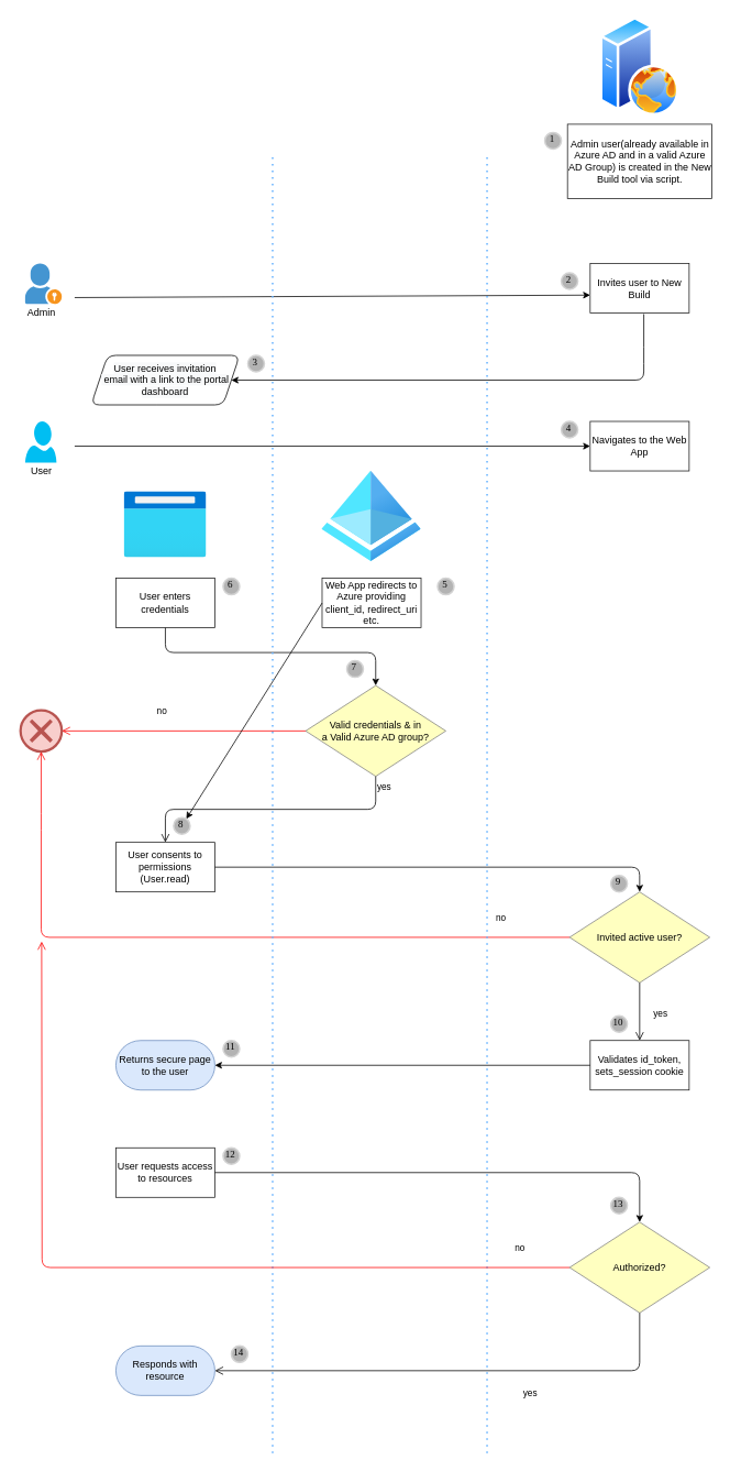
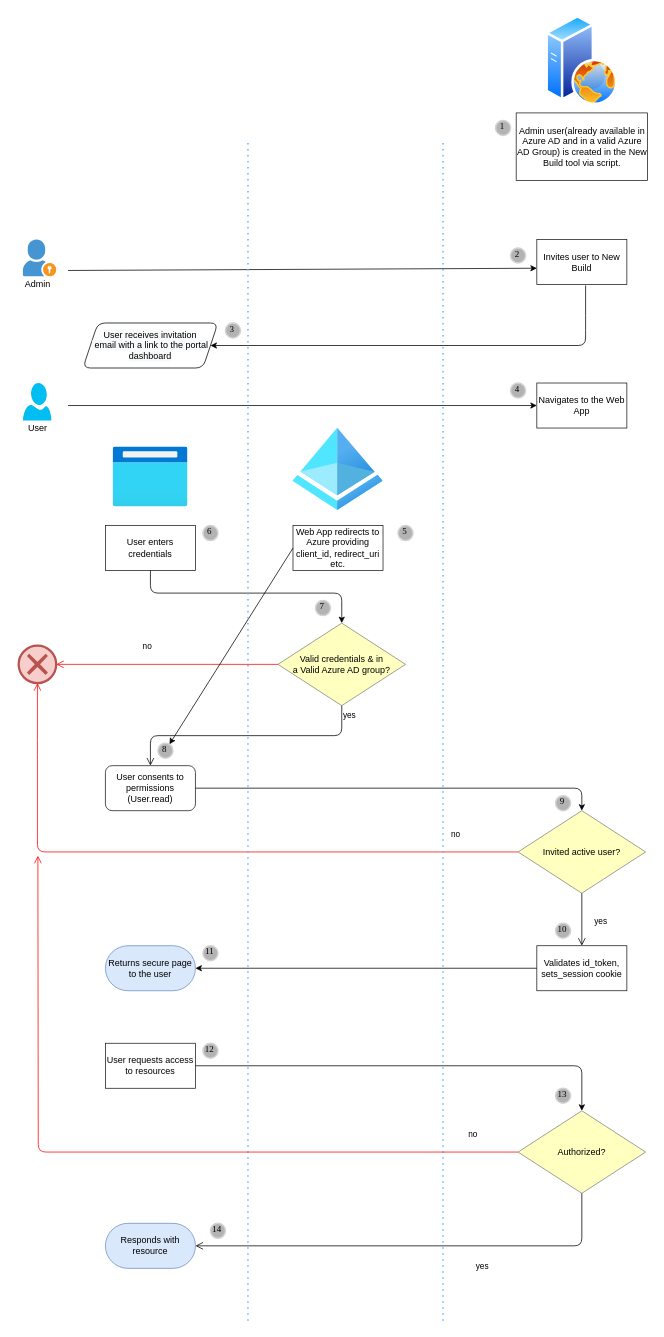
  <mxCell id="0" />
  <mxCell id="1" parent="0" />
  <mxCell id="2" value="" style="shadow=0;dashed=0;html=1;strokeColor=none;fillColor=#4495D1;labelPosition=center;verticalLabelPosition=bottom;verticalAlign=top;align=center;outlineConnect=0;shape=mxgraph.veeam.portal_admin;" parent="1" vertex="1"><mxGeometry x="30" y="318.8" width="44.4" height="48.8" as="geometry" /></mxCell>
  <mxCell id="3" value="Invites user to New Build" style="rounded=0;whiteSpace=wrap;html=1;strokeColor=#1A1A1A;" parent="1" vertex="1"><mxGeometry x="715" y="318.8" width="120" height="60" as="geometry" /></mxCell>
  <mxCell id="4" value="" style="aspect=fixed;perimeter=ellipsePerimeter;html=1;align=center;shadow=0;dashed=0;spacingTop=3;image;image=img/lib/active_directory/web_server.svg;strokeColor=#1A1A1A;" parent="1" vertex="1"><mxGeometry x="727" y="20" width="96" height="120" as="geometry" /></mxCell>
  <mxCell id="5" value="" style="aspect=fixed;html=1;points=[];align=center;image;fontSize=12;image=img/lib/azure2/identity/Azure_Active_Directory.svg;strokeColor=#1A1A1A;" parent="1" vertex="1"><mxGeometry x="389.69" y="570" width="120.31" height="110" as="geometry" /></mxCell>
  <mxCell id="6" value="" style="verticalLabelPosition=bottom;html=1;verticalAlign=top;align=center;strokeColor=none;fillColor=#00BEF2;shape=mxgraph.azure.user;" parent="1" vertex="1"><mxGeometry x="30" y="510" width="38" height="50" as="geometry" /></mxCell>
  <mxCell id="7" value="Navigates to the Web App" style="rounded=0;whiteSpace=wrap;html=1;strokeColor=#1A1A1A;" parent="1" vertex="1"><mxGeometry x="715" y="510" width="120" height="60" as="geometry" /></mxCell>
  <mxCell id="8" value="Web App redirects to Azure providing client_id, redirect_uri etc." style="rounded=0;whiteSpace=wrap;html=1;strokeColor=#1A1A1A;" parent="1" vertex="1"><mxGeometry x="390" y="700" width="120" height="60" as="geometry" /></mxCell>
  <mxCell id="9" value="User enters credentials" style="rounded=0;whiteSpace=wrap;html=1;strokeColor=#1A1A1A;" parent="1" vertex="1"><mxGeometry x="140" y="700" width="120" height="60" as="geometry" /></mxCell>
- <mxCell id="10" value="User consents to permissions&lt;br&gt;(User.read)" style="rounded=0;whiteSpace=wrap;html=1;strokeColor=#1A1A1A;" parent="1" vertex="1"><mxGeometry x="140" y="1020" width="120" height="60" as="geometry" /></mxCell>
+ <mxCell id="10" value="User consents to permissions&lt;br&gt;(User.read)" style="whiteSpace=wrap;html=1;strokeColor=#1A1A1A;rounded=1;" parent="1" vertex="1"><mxGeometry x="140" y="1020" width="120" height="60" as="geometry" /></mxCell>
  <mxCell id="11" value="Valid credentials &amp;amp; in &lt;br&gt;a Valid Azure AD group?" style="rhombus;whiteSpace=wrap;html=1;fillColor=#ffffc0;strokeColor=#808080;" parent="1" vertex="1"><mxGeometry x="370" y="830" width="170" height="110" as="geometry" /></mxCell>
  <mxCell id="12" value="no" style="edgeStyle=orthogonalEdgeStyle;html=1;align=left;verticalAlign=bottom;endArrow=open;endSize=8;strokeColor=#ff0000;" parent="1" source="11" target="14" edge="1"><mxGeometry x="0.232" y="-15" relative="1" as="geometry"><mxPoint x="40" y="830" as="targetPoint" /><mxPoint as="offset" /></mxGeometry></mxCell>
  <mxCell id="13" value="yes" style="edgeStyle=orthogonalEdgeStyle;html=1;align=left;verticalAlign=top;endArrow=open;endSize=8;entryX=0.5;entryY=0;entryDx=0;entryDy=0;exitX=0.5;exitY=1;exitDx=0;exitDy=0;" parent="1" source="11" target="10" edge="1"><mxGeometry x="-1" relative="1" as="geometry"><mxPoint x="210" y="870" as="targetPoint" /></mxGeometry></mxCell>
  <mxCell id="14" value="" style="points=[[0.145,0.145,0],[0.5,0,0],[0.855,0.145,0],[1,0.5,0],[0.855,0.855,0],[0.5,1,0],[0.145,0.855,0],[0,0.5,0]];shape=mxgraph.bpmn.event;html=1;verticalLabelPosition=bottom;labelBackgroundColor=#ffffff;verticalAlign=top;align=center;perimeter=ellipsePerimeter;outlineConnect=0;aspect=fixed;outline=end;symbol=cancel;strokeColor=#b85450;fillColor=#f8cecc;" parent="1" vertex="1"><mxGeometry x="24.4" y="860" width="50" height="50" as="geometry" /></mxCell>
  <mxCell id="15" value="Invited active user?" style="rhombus;whiteSpace=wrap;html=1;fillColor=#ffffc0;strokeColor=#808080;" parent="1" vertex="1"><mxGeometry x="690" y="1080" width="170" height="110" as="geometry" /></mxCell>
  <mxCell id="16" value="Validates id_token, sets_session cookie" style="rounded=0;whiteSpace=wrap;html=1;strokeColor=#1A1A1A;" parent="1" vertex="1"><mxGeometry x="715" y="1260" width="120" height="60" as="geometry" /></mxCell>
  <mxCell id="17" value="" style="endArrow=classic;html=1;strokeColor=#000000;entryX=0;entryY=0.637;entryDx=0;entryDy=0;entryPerimeter=0;" parent="1" edge="1" target="3"><mxGeometry width="50" height="50" relative="1" as="geometry"><mxPoint x="90" y="360" as="sourcePoint" /><mxPoint x="700" y="360" as="targetPoint" /></mxGeometry></mxCell>
  <mxCell id="18" value="" style="endArrow=classic;html=1;strokeColor=#000000;entryX=0;entryY=0.5;entryDx=0;entryDy=0;" parent="1" target="7" edge="1"><mxGeometry width="50" height="50" relative="1" as="geometry"><mxPoint x="90" y="540" as="sourcePoint" /><mxPoint x="150" y="539.29" as="targetPoint" /></mxGeometry></mxCell>
  <mxCell id="19" value="Admin" style="text;html=1;strokeColor=none;fillColor=none;align=center;verticalAlign=middle;whiteSpace=wrap;rounded=0;" parent="1" vertex="1"><mxGeometry x="20.5" y="367.6" width="57.8" height="20" as="geometry" /></mxCell>
  <mxCell id="20" value="User" style="text;html=1;strokeColor=none;fillColor=none;align=center;verticalAlign=middle;whiteSpace=wrap;rounded=0;" parent="1" vertex="1"><mxGeometry x="20.5" y="560" width="57.8" height="20" as="geometry" /></mxCell>
  <mxCell id="21" value="" style="aspect=fixed;html=1;points=[];align=center;image;fontSize=12;image=img/lib/azure2/general/Browser.svg;strokeColor=#1A1A1A;" parent="1" vertex="1"><mxGeometry x="150" y="595" width="100" height="80" as="geometry" /></mxCell>
  <mxCell id="22" value="" style="endArrow=classic;html=1;strokeColor=#000000;exitX=0;exitY=0.5;exitDx=0;exitDy=0;" parent="1" source="8" target="41" edge="1"><mxGeometry width="50" height="50" relative="1" as="geometry"><mxPoint x="340" y="770" as="sourcePoint" /><mxPoint x="390" y="720" as="targetPoint" /></mxGeometry></mxCell>
  <mxCell id="23" value="" style="endArrow=classic;html=1;strokeColor=#000000;exitX=0.5;exitY=1;exitDx=0;exitDy=0;entryX=0.5;entryY=0;entryDx=0;entryDy=0;" parent="1" source="9" target="11" edge="1"><mxGeometry width="50" height="50" relative="1" as="geometry"><mxPoint x="340" y="850" as="sourcePoint" /><mxPoint x="210" y="810" as="targetPoint" /><Array as="points"><mxPoint x="200" y="790" /><mxPoint x="455" y="790" /></Array></mxGeometry></mxCell>
  <mxCell id="24" value="" style="endArrow=classic;html=1;strokeColor=#000000;entryX=0.5;entryY=0;entryDx=0;entryDy=0;exitX=1;exitY=0.5;exitDx=0;exitDy=0;" parent="1" source="10" target="15" edge="1"><mxGeometry width="50" height="50" relative="1" as="geometry"><mxPoint x="260" y="999.41" as="sourcePoint" /><mxPoint x="660" y="1020" as="targetPoint" /><Array as="points"><mxPoint x="775" y="1050" /></Array></mxGeometry></mxCell>
  <mxCell id="25" value="" style="endArrow=classic;html=1;strokeColor=#000000;exitX=0;exitY=0.5;exitDx=0;exitDy=0;entryX=1;entryY=0.5;entryDx=0;entryDy=0;" parent="1" source="16" edge="1"><mxGeometry width="50" height="50" relative="1" as="geometry"><mxPoint x="270" y="1009.41" as="sourcePoint" /><mxPoint x="260" y="1290" as="targetPoint" /></mxGeometry></mxCell>
  <mxCell id="26" value="no" style="edgeStyle=orthogonalEdgeStyle;html=1;align=left;verticalAlign=bottom;endArrow=open;endSize=8;strokeColor=#ff0000;exitX=0;exitY=0.5;exitDx=0;exitDy=0;entryX=0.5;entryY=1;entryDx=0;entryDy=0;entryPerimeter=0;" parent="1" source="15" target="14" edge="1"><mxGeometry x="-0.787" y="-15" relative="1" as="geometry"><mxPoint x="84.4" y="875" as="targetPoint" /><mxPoint x="125" y="875" as="sourcePoint" /><mxPoint x="1" as="offset" /></mxGeometry></mxCell>
  <mxCell id="27" value="yes" style="edgeStyle=orthogonalEdgeStyle;html=1;align=left;verticalAlign=top;endArrow=open;endSize=8;entryX=0.5;entryY=0;entryDx=0;entryDy=0;exitX=0.5;exitY=1;exitDx=0;exitDy=0;" parent="1" source="15" target="16" edge="1"><mxGeometry x="-0.273" y="15" relative="1" as="geometry"><mxPoint x="210" y="980" as="targetPoint" /><mxPoint x="210" y="930" as="sourcePoint" /><mxPoint as="offset" /></mxGeometry></mxCell>
  <mxCell id="28" value="" style="endArrow=none;dashed=1;html=1;dashPattern=1 3;strokeWidth=2;strokeColor=#66B2FF;" parent="1" edge="1"><mxGeometry width="50" height="50" relative="1" as="geometry"><mxPoint x="330" y="1760" as="sourcePoint" /><mxPoint x="330" y="190" as="targetPoint" /></mxGeometry></mxCell>
  <mxCell id="29" value="" style="endArrow=none;dashed=1;html=1;dashPattern=1 3;strokeWidth=2;strokeColor=#66B2FF;" parent="1" edge="1"><mxGeometry width="50" height="50" relative="1" as="geometry"><mxPoint x="590" y="1760" as="sourcePoint" /><mxPoint x="590" y="184" as="targetPoint" /></mxGeometry></mxCell>
  <mxCell id="30" value="User requests access to resources" style="rounded=0;whiteSpace=wrap;html=1;strokeColor=#1A1A1A;" parent="1" vertex="1"><mxGeometry x="140" y="1390" width="120" height="60" as="geometry" /></mxCell>
  <mxCell id="31" value="" style="endArrow=classic;html=1;strokeColor=#000000;exitX=1;exitY=0.5;exitDx=0;exitDy=0;entryX=0.5;entryY=0;entryDx=0;entryDy=0;" parent="1" source="30" target="32" edge="1"><mxGeometry width="50" height="50" relative="1" as="geometry"><mxPoint x="260" y="1490.41" as="sourcePoint" /><mxPoint x="690" y="1490" as="targetPoint" /><Array as="points"><mxPoint x="775" y="1420" /></Array></mxGeometry></mxCell>
  <mxCell id="32" value="Authorized?" style="rhombus;whiteSpace=wrap;html=1;fillColor=#ffffc0;strokeColor=#808080;" parent="1" vertex="1"><mxGeometry x="690" y="1480" width="170" height="110" as="geometry" /></mxCell>
  <mxCell id="33" value="no" style="edgeStyle=orthogonalEdgeStyle;html=1;align=left;verticalAlign=bottom;endArrow=open;endSize=8;strokeColor=#ff0000;exitX=0;exitY=0.5;exitDx=0;exitDy=0;" parent="1" source="32" edge="1"><mxGeometry x="-0.87" y="-15" relative="1" as="geometry"><mxPoint x="50" y="1140" as="targetPoint" /><mxPoint x="700" y="1105" as="sourcePoint" /><mxPoint x="-1" as="offset" /></mxGeometry></mxCell>
  <mxCell id="34" value="Responds with resource" style="rounded=1;whiteSpace=wrap;html=1;strokeColor=#6c8ebf;sketch=0;glass=0;shadow=0;arcSize=50;fillColor=#dae8fc;" parent="1" vertex="1"><mxGeometry x="140" y="1630" width="120" height="60" as="geometry" /></mxCell>
  <mxCell id="35" value="yes" style="edgeStyle=orthogonalEdgeStyle;html=1;align=left;verticalAlign=top;endArrow=open;endSize=8;entryX=1;entryY=0.5;entryDx=0;entryDy=0;exitX=0.5;exitY=1;exitDx=0;exitDy=0;" parent="1" source="32" target="34" edge="1"><mxGeometry x="-0.273" y="15" relative="1" as="geometry"><mxPoint x="785" y="1270" as="targetPoint" /><mxPoint x="890" y="1660" as="sourcePoint" /><mxPoint as="offset" /></mxGeometry></mxCell>
  <mxCell id="36" value="2" style="ellipse;whiteSpace=wrap;html=1;aspect=fixed;strokeWidth=2;fontFamily=Tahoma;spacingBottom=4;spacingRight=2;strokeColor=#d3d3d3;fillColor=#B3B3B3;" parent="1" vertex="1"><mxGeometry x="680" y="330" width="20" height="20" as="geometry" /></mxCell>
  <mxCell id="37" value="4" style="ellipse;whiteSpace=wrap;html=1;aspect=fixed;strokeWidth=2;fontFamily=Tahoma;spacingBottom=4;spacingRight=2;strokeColor=#d3d3d3;fillColor=#B3B3B3;" parent="1" vertex="1"><mxGeometry x="680" y="510" width="20" height="20" as="geometry" /></mxCell>
  <mxCell id="38" value="5" style="ellipse;whiteSpace=wrap;html=1;aspect=fixed;strokeWidth=2;fontFamily=Tahoma;spacingBottom=4;spacingRight=2;strokeColor=#d3d3d3;fillColor=#B3B3B3;" parent="1" vertex="1"><mxGeometry x="530" y="700" width="20" height="20" as="geometry" /></mxCell>
  <mxCell id="39" value="6" style="ellipse;whiteSpace=wrap;html=1;aspect=fixed;strokeWidth=2;fontFamily=Tahoma;spacingBottom=4;spacingRight=2;strokeColor=#d3d3d3;fillColor=#B3B3B3;" parent="1" vertex="1"><mxGeometry x="270" y="700" width="20" height="20" as="geometry" /></mxCell>
  <mxCell id="40" value="7" style="ellipse;whiteSpace=wrap;html=1;aspect=fixed;strokeWidth=2;fontFamily=Tahoma;spacingBottom=4;spacingRight=2;strokeColor=#d3d3d3;fillColor=#B3B3B3;" parent="1" vertex="1"><mxGeometry x="420" y="800" width="20" height="20" as="geometry" /></mxCell>
  <mxCell id="41" value="8" style="ellipse;whiteSpace=wrap;html=1;aspect=fixed;strokeWidth=2;fontFamily=Tahoma;spacingBottom=4;spacingRight=2;strokeColor=#d3d3d3;fillColor=#B3B3B3;" parent="1" vertex="1"><mxGeometry x="210" y="990" width="20" height="20" as="geometry" /></mxCell>
  <mxCell id="42" value="9" style="ellipse;whiteSpace=wrap;html=1;aspect=fixed;strokeWidth=2;fontFamily=Tahoma;spacingBottom=4;spacingRight=2;strokeColor=#d3d3d3;fillColor=#B3B3B3;" parent="1" vertex="1"><mxGeometry x="740" y="1060" width="20" height="20" as="geometry" /></mxCell>
  <mxCell id="43" value="10" style="ellipse;whiteSpace=wrap;html=1;aspect=fixed;strokeWidth=2;fontFamily=Tahoma;spacingBottom=4;spacingRight=2;strokeColor=#d3d3d3;fillColor=#B3B3B3;" parent="1" vertex="1"><mxGeometry x="740" y="1230" width="20" height="20" as="geometry" /></mxCell>
  <mxCell id="44" value="11" style="ellipse;whiteSpace=wrap;html=1;aspect=fixed;strokeWidth=2;fontFamily=Tahoma;spacingBottom=4;spacingRight=2;strokeColor=#d3d3d3;fillColor=#B3B3B3;" parent="1" vertex="1"><mxGeometry x="270" y="1260" width="20" height="20" as="geometry" /></mxCell>
  <mxCell id="45" value="12" style="ellipse;whiteSpace=wrap;html=1;aspect=fixed;strokeWidth=2;fontFamily=Tahoma;spacingBottom=4;spacingRight=2;strokeColor=#d3d3d3;fillColor=#B3B3B3;" parent="1" vertex="1"><mxGeometry x="270" y="1390" width="20" height="20" as="geometry" /></mxCell>
  <mxCell id="46" value="13" style="ellipse;whiteSpace=wrap;html=1;aspect=fixed;strokeWidth=2;fontFamily=Tahoma;spacingBottom=4;spacingRight=2;strokeColor=#d3d3d3;fillColor=#B3B3B3;" parent="1" vertex="1"><mxGeometry x="740" y="1450" width="20" height="20" as="geometry" /></mxCell>
  <mxCell id="47" value="14" style="ellipse;whiteSpace=wrap;html=1;aspect=fixed;strokeWidth=2;fontFamily=Tahoma;spacingBottom=4;spacingRight=2;strokeColor=#d3d3d3;fillColor=#B3B3B3;" parent="1" vertex="1"><mxGeometry x="280" y="1630" width="20" height="20" as="geometry" /></mxCell>
  <mxCell id="48" value="Admin user(already available in Azure AD and in a valid Azure AD Group) is created in the New Build tool via script." style="rounded=0;whiteSpace=wrap;html=1;strokeColor=#1A1A1A;" vertex="1" parent="1"><mxGeometry x="687.5" y="150" width="175" height="90" as="geometry" /></mxCell>
  <mxCell id="49" value="Returns secure page to the user" style="rounded=1;whiteSpace=wrap;html=1;strokeColor=#6c8ebf;sketch=0;glass=0;shadow=0;arcSize=50;fillColor=#dae8fc;" vertex="1" parent="1"><mxGeometry x="140" y="1260" width="120" height="60" as="geometry" /></mxCell>
  <mxCell id="50" value="1" style="ellipse;whiteSpace=wrap;html=1;aspect=fixed;strokeWidth=2;fontFamily=Tahoma;spacingBottom=4;spacingRight=2;strokeColor=#d3d3d3;fillColor=#B3B3B3;" vertex="1" parent="1"><mxGeometry x="660" y="160" width="20" height="20" as="geometry" /></mxCell>
  <mxCell id="51" value="" style="endArrow=classic;html=1;strokeColor=#000000;" edge="1" parent="1"><mxGeometry width="50" height="50" relative="1" as="geometry"><mxPoint x="780" y="380" as="sourcePoint" /><mxPoint x="280" y="460" as="targetPoint" /><Array as="points"><mxPoint x="780" y="430" /><mxPoint x="780" y="460" /></Array></mxGeometry></mxCell>
  <mxCell id="52" value="3" style="ellipse;whiteSpace=wrap;html=1;aspect=fixed;strokeWidth=2;fontFamily=Tahoma;spacingBottom=4;spacingRight=2;strokeColor=#d3d3d3;fillColor=#B3B3B3;" vertex="1" parent="1"><mxGeometry x="300" y="430" width="20" height="20" as="geometry" /></mxCell>
  <mxCell id="53" value="&lt;span style=&quot;color: rgb(0 , 0 , 0) ; font-family: &amp;#34;helvetica&amp;#34; ; font-size: 12px ; font-style: normal ; font-weight: 400 ; letter-spacing: normal ; text-align: center ; text-indent: 0px ; text-transform: none ; word-spacing: 0px ; background-color: rgb(248 , 249 , 250) ; display: inline ; float: none&quot;&gt;User receives invitation&lt;br&gt;&amp;nbsp;email with a link to the portal dashboard&lt;/span&gt;" style="shape=parallelogram;perimeter=parallelogramPerimeter;whiteSpace=wrap;html=1;fixedSize=1;rounded=1;shadow=0;glass=0;sketch=0;" vertex="1" parent="1"><mxGeometry x="110" y="430" width="180" height="60" as="geometry" /></mxCell>
